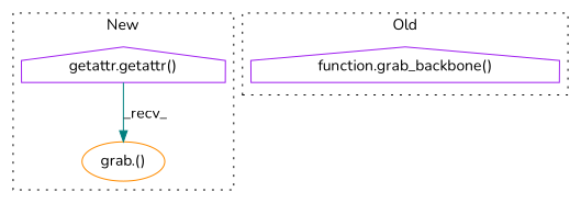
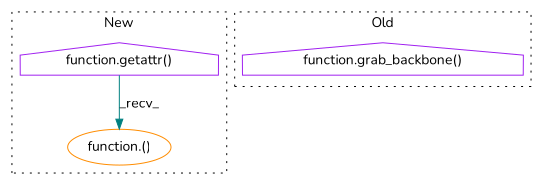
  digraph {
    fontname=Nunito
    node [a=75 shape=house color=purple fontname=Nunito]
-   n1 [l="8,1" label="getattr.getattr()" s="4777,4803"]
-   n2 [l="28,1" label="grab.()" s="4777,4815" shape=ellipse color=darkorange]
+   n1 [l="8,1" label="function.getattr()" s="4777,4803"]
+   n2 [l="28,1" label="function.()" s="4777,4815" shape=ellipse color=darkorange]
    n3 [l=55 label="function.grab_backbone()" s=5489]
    subgraph cluster_1 {
      label=New
      style=dotted
      n1
      n2
    }
    subgraph cluster_2 {
      label=Old
      style=dotted
      n3
    }
    n1 -> n2 [label=_recv_ color=teal style=solid arrowhead=normal fontname=Nunito]
  }
